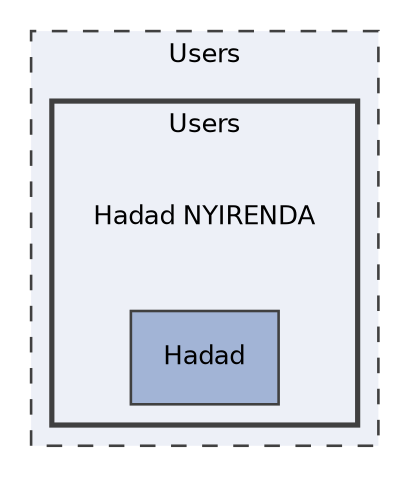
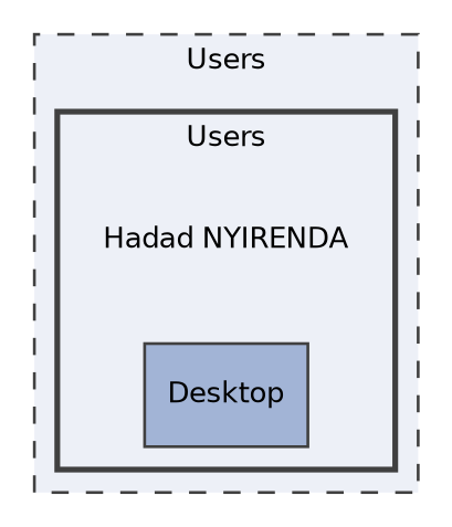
  digraph {
    compound=true
    rankdir=LR
    node [fontname=Helvetica fontsize=10]
    n1 [label="Hadad NYIRENDA" shape=plaintext]
-   n2 [color=grey25 fillcolor="#a2b4d6" label=Hadad shape=box style="filled,"]
+   n2 [color=grey25 fillcolor="#a2b4d6" label=Desktop shape=box style="filled,"]
    subgraph cluster_1 {
      bgcolor="#edf0f7"
      fontname=Helvetica
      fontsize=10
      label=Users
      pencolor=grey25
      style="filled,dashed,"
      subgraph cluster_2 {
        bgcolor="#edf0f7"
        fontname=Helvetica
        fontsize=10
        pencolor=grey25
        style="filled,bold,"
        n1
        n2
      }
    }
  }
